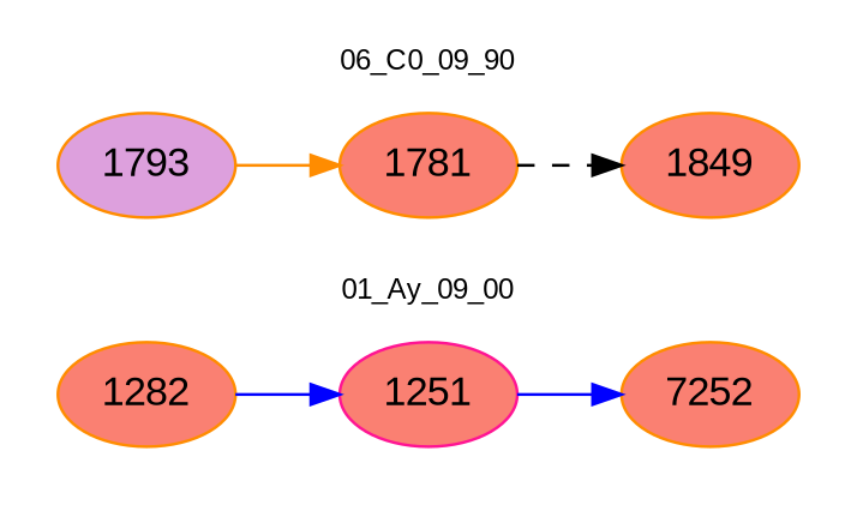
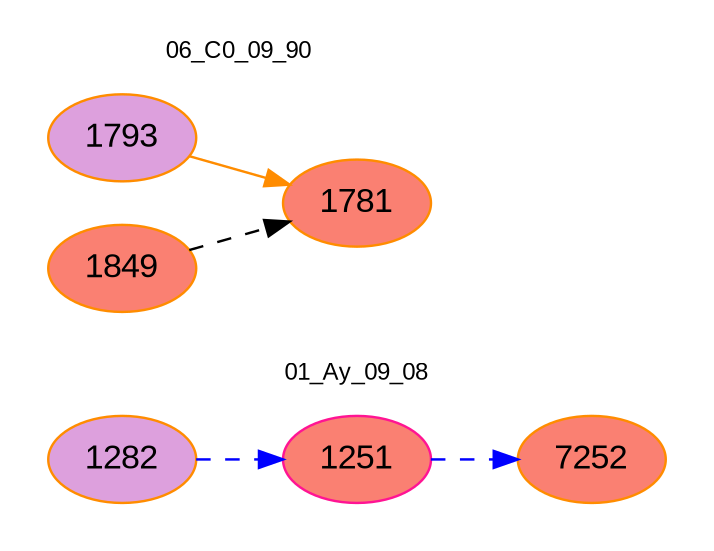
  digraph {
    fontname="Liberation Sans"
    rankdir=LR
    node [color=darkorange fillcolor=salmon fontname="Liberation Sans" style=filled]
    edge [color=blue fontname="Liberation Sans" style=solid]
-   n1 [label=1282]
+   n1 [fillcolor=plum label=1282]
    n2 [color=deeppink label=1251]
    n3 [label=7252]
    n4 [fillcolor=plum label=1793]
    n5 [label=1781]
    n6 [label=1849]
    subgraph cluster_1 {
      color=white
      fontsize=10
-     label="01_Ay_09_00"
+     label="01_Ay_09_08"
      n1
      n2
      n3
    }
    subgraph cluster_2 {
      color=white
      fontsize=10
      label="06_C0_09_90"
      n4
      n5
      n6
    }
-   n1 -> n2
-   n2 -> n3
+   n1 -> n2 [style=dashed]
+   n2 -> n3 [style=dashed]
    n4 -> n5 [color=darkorange]
-   n5 -> n6 [color=black style=dashed]
+   n6 -> n5 [color=black style=dashed]
  }
